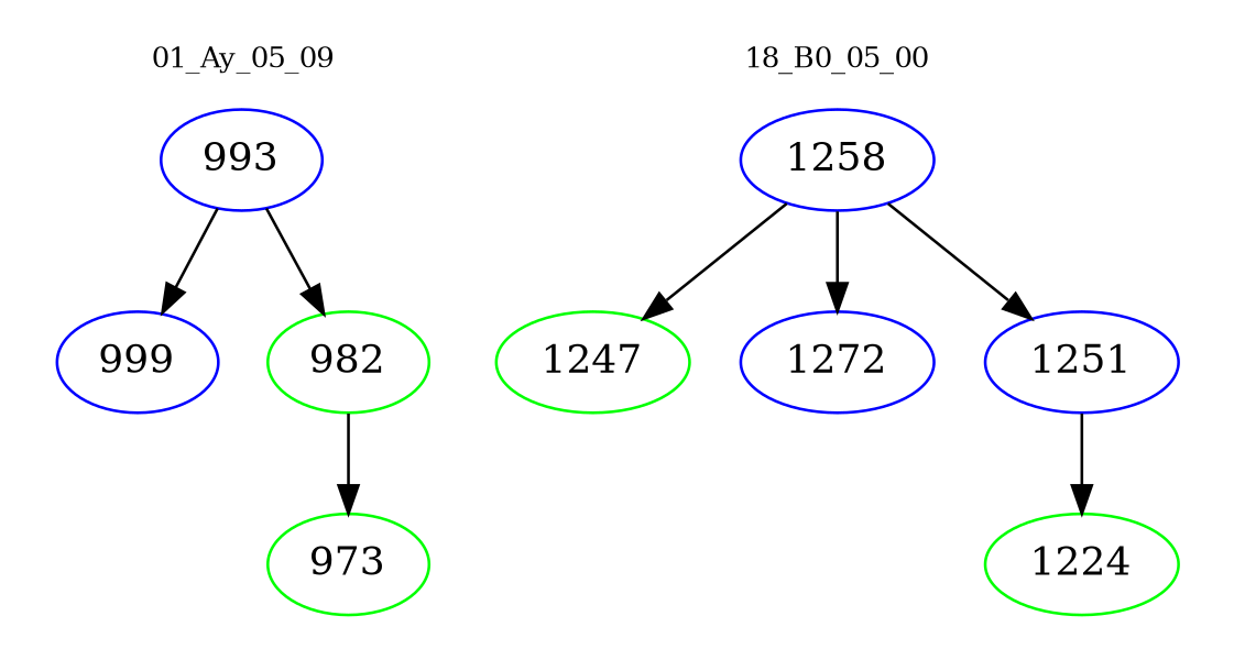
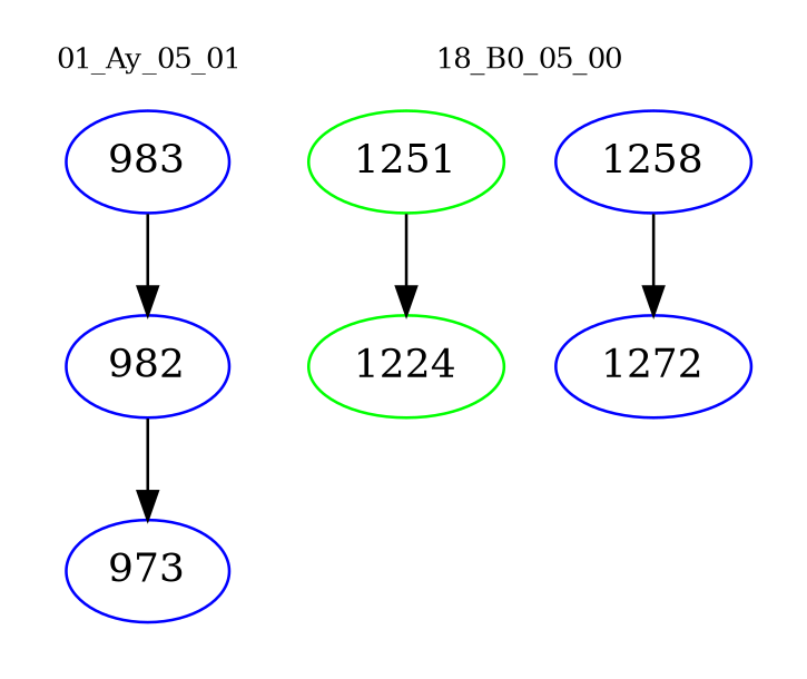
  digraph {
    node [color=blue]
    edge [color=black]
-   n1 [label=993]
-   n2 [color=green label=973]
-   n3 [label=999]
-   n4 [color=green label=982]
+   n1 [label=983]
+   n2 [label=973]
+   n4 [label=982]
    n5 [label=1258]
-   n6 [color=green label=1247]
    n7 [label=1272]
-   n8 [label=1251]
+   n8 [color=green label=1251]
    n9 [color=green label=1224]
    subgraph cluster_1 {
      color=white
      fontsize=10
-     label="01_Ay_05_09"
+     label="01_Ay_05_01"
      n1
      n2
-     n3
      n4
    }
    subgraph cluster_2 {
      color=white
      fontsize=10
      label="18_B0_05_00"
      n5
-     n6
      n7
      n8
      n9
    }
-   n1 -> n3
    n1 -> n4
    n4 -> n2
-   n5 -> n6
    n5 -> n7
-   n5 -> n8
    n8 -> n9
  }
